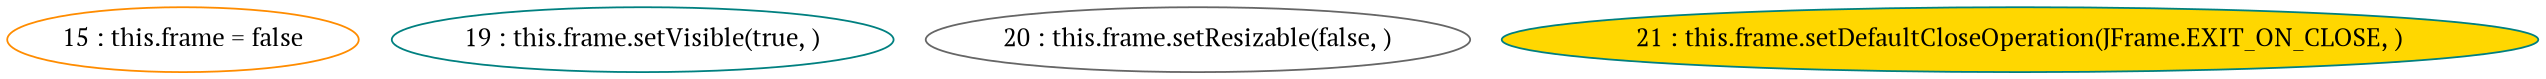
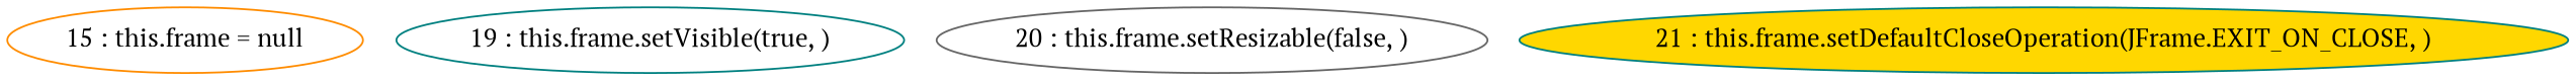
  digraph {
    fontname="PT Serif"
    node [style=filled fillcolor=white color=teal fontname="PT Serif"]
-   "15 : this.frame = null" [color=darkorange label="15 : this.frame = false"]
+   "15 : this.frame = null" [color=darkorange]
    "19 : this.frame.setVisible(true, )"
    "20 : this.frame.setResizable(false, )" [color=gray40]
    "21 : this.frame.setDefaultCloseOperation(JFrame.EXIT_ON_CLOSE, )" [fillcolor=gold]
  }
